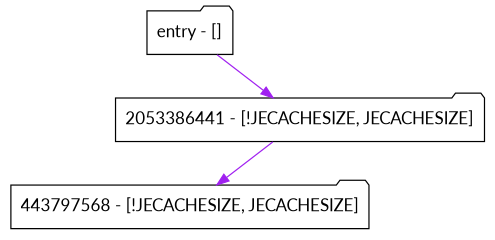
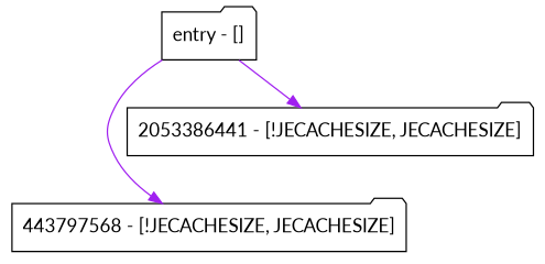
  digraph {
    fontname=Lato
    node [fontname=Lato shape=folder]
    edge [color=purple fontname=Lato]
    n1 [label="443797568 - [!JECACHESIZE, JECACHESIZE]"]
    n2 [label="entry - []"]
    n3 [label="2053386441 - [!JECACHESIZE, JECACHESIZE]"]
    n2 -> n3
-   n3 -> n1
+   n2 -> n1
  }
